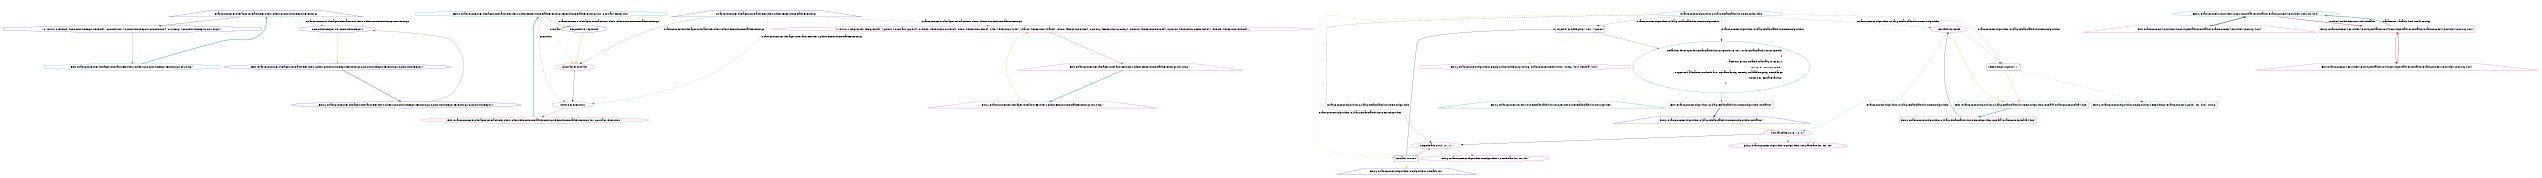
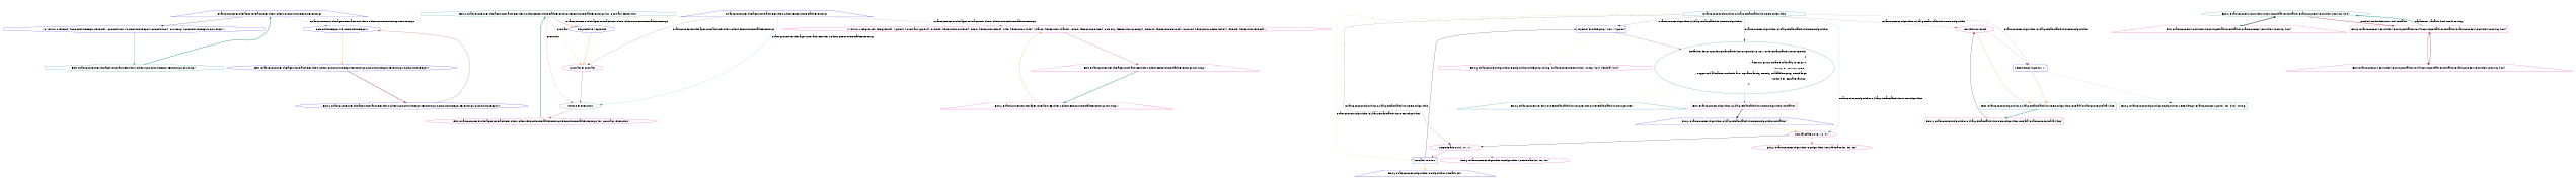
  digraph {
    node [cluster="QuantConnect.Algorithm.CSharp.FinancialAdvisorDemoAlgorithm.Initialize()" color=deeppink file="FinancialAdvisorDemoAlgorithm.cs" shape=octagon span="43-43"]
    edge [color=brown style=solid]
    n1 [cluster="QuantConnect.Brokerages.InteractiveBrokers.Client.CommissionReportEventArgs.ToString()" color=blue file="CommissionReportEventArgs.cs" label="QuantConnect.Brokerages.InteractiveBrokers.Client.CommissionReportEventArgs" shape=trapezium span=""]
    n2 [cluster="QuantConnect.Brokerages.InteractiveBrokers.Client.CommissionReportEventArgs.ToString()" color=blue community=0 file="CommissionReportEventArgs.cs" label="10: return $''ExecId: {CommissionReport.ExecId}, Commission: {CommissionReport.Commission}, Currency: {CommissionReport.Currency}'';"]
    n3 [cluster="QuantConnect.Brokerages.InteractiveBrokers.Client.CommissionReportEventArgs.CommissionReportEventArgs(CommissionReport)" color=blue file="CommissionReportEventArgs.cs" label="CommissionReport = commissionReport" span="35-35"]
    n4 [cluster="QuantConnect.Brokerages.InteractiveBrokers.Client.CommissionReportEventArgs.ToString()" color=teal file="CommissionReportEventArgs.cs" label="Exit QuantConnect.Brokerages.InteractiveBrokers.Client.CommissionReportEventArgs.ToString()" span="41-41"]
    n5 [cluster="QuantConnect.Brokerages.InteractiveBrokers.Client.CommissionReportEventArgs.CommissionReportEventArgs(CommissionReport)" color=blue file="CommissionReportEventArgs.cs" label="Exit QuantConnect.Brokerages.InteractiveBrokers.Client.CommissionReportEventArgs.CommissionReportEventArgs(CommissionReport)" shape=ellipse span="33-33"]
    n6 [cluster="QuantConnect.Brokerages.InteractiveBrokers.Client.CommissionReportEventArgs.CommissionReportEventArgs(CommissionReport)" color=blue file="CommissionReportEventArgs.cs" label="Entry QuantConnect.Brokerages.InteractiveBrokers.Client.CommissionReportEventArgs.CommissionReportEventArgs(CommissionReport)" shape=ellipse span="33-33"]
    n7 [cluster="QuantConnect.Brokerages.InteractiveBrokers.Client.ExecutionDetailsEventArgs.ExecutionDetailsEventArgs(int, Contract, Execution)" color=teal file="ExecutionDetailsEventArgs.cs" label="Entry QuantConnect.Brokerages.InteractiveBrokers.Client.ExecutionDetailsEventArgs.ExecutionDetailsEventArgs(int, Contract, Execution)"]
    n8 [cluster="QuantConnect.Brokerages.InteractiveBrokers.Client.ExecutionDetailsEventArgs.ExecutionDetailsEventArgs(int, Contract, Execution)" color=blue file="ExecutionDetailsEventArgs.cs" label="RequestId = requestId" span="45-45"]
    n9 [cluster="QuantConnect.Brokerages.InteractiveBrokers.Client.ExecutionDetailsEventArgs.ExecutionDetailsEventArgs(int, Contract, Execution)" file="ExecutionDetailsEventArgs.cs" label="Contract = contract" span="46-46"]
    n10 [cluster="QuantConnect.Brokerages.InteractiveBrokers.Client.ExecutionDetailsEventArgs.ExecutionDetailsEventArgs(int, Contract, Execution)" color=teal file="ExecutionDetailsEventArgs.cs" label="Method = execution" span="47-47"]
    n11 [cluster="QuantConnect.Brokerages.InteractiveBrokers.Client.ExecutionDetailsEventArgs.ExecutionDetailsEventArgs(int, Contract, Execution)" file="ExecutionDetailsEventArgs.cs" label="Exit QuantConnect.Brokerages.InteractiveBrokers.Client.ExecutionDetailsEventArgs.ExecutionDetailsEventArgs(int, Contract, Execution)" shape=ellipse]
    n12 [cluster="QuantConnect.Brokerages.InteractiveBrokers.Client.ExecutionDetailsEventArgs.ToString()" file="ExecutionDetailsEventArgs.cs" label="Entry QuantConnect.Brokerages.InteractiveBrokers.Client.ExecutionDetailsEventArgs.ToString()" shape=trapezium span="53-53"]
    n13 [cluster="QuantConnect.Brokerages.InteractiveBrokers.Client.ExecutionDetailsEventArgs.ToString()" community=0 file="ExecutionDetailsEventArgs.cs" label="7: return $''RequestId: {RequestId}, Symbol: {Contract.Symbol}, OrderId: {Execution.OrderId}, Time: {Execution.Time}, Side: {Execution.Side}, Shares: {Execution.Shares}, Price: {Execution.Price}, CumQty: {Execution.CumQty}, PermId: {Execution.PermId}, Account: {Execution.AcctNumber}, ExecId: {Execution.ExecId}'';" shape=ellipse span="55-55"]
    n14 [cluster="QuantConnect.Brokerages.InteractiveBrokers.Client.ExecutionDetailsEventArgs.ToString()" file="ExecutionDetailsEventArgs.cs" label="Exit QuantConnect.Brokerages.InteractiveBrokers.Client.ExecutionDetailsEventArgs.ToString()" shape=trapezium span="53-53"]
    n15 [color=blue file="ExecutionDetailsEventArgs.cs" label="QuantConnect.Brokerages.InteractiveBrokers.Client.ExecutionDetailsEventArgs" shape=trapezium cluster="" span=""]
    n16 [cluster="QuantConnect.Algorithm.QCAlgorithm.AddEquity(string, QuantConnect.Resolution, string, bool, decimal, bool)" label="Entry QuantConnect.Algorithm.QCAlgorithm.AddEquity(string, QuantConnect.Resolution, string, bool, decimal, bool)" span="1350-1350"]
    n17 [color=blue label="Entry QuantConnect.Algorithm.CSharp.FinancialAdvisorDemoAlgorithm.Initialize()" shape=trapezium span="35-35"]
    n18 [label="SetStartDate(2013, 10, 07)" shape=ellipse span="37-37"]
    n19 [label="SetEndDate(2013, 10, 11)" span="38-38"]
    n20 [cluster="QuantConnect.Algorithm.QCAlgorithm.SetStartDate(int, int, int)" label="Entry QuantConnect.Algorithm.QCAlgorithm.SetStartDate(int, int, int)" shape=ellipse span="1076-1076"]
    n21 [color=blue label="SetCash(100000)" shape=note span="39-39"]
    n22 [cluster="QuantConnect.Algorithm.QCAlgorithm.SetEndDate(int, int, int)" label="Entry QuantConnect.Algorithm.QCAlgorithm.SetEndDate(int, int, int)" span="1101-1101"]
    n23 [color=blue label="_symbol = AddEquity(''SPY'').Symbol" shape=note span="41-41"]
    n24 [cluster="QuantConnect.Algorithm.QCAlgorithm.SetCash(int)" color=blue label="Entry QuantConnect.Algorithm.QCAlgorithm.SetCash(int)" shape=trapezium span="1025-1025"]
    n25 [color=teal label="DefaultOrderProperties.FinancialAdvisorProperties = new OrderFinancialAdvisorProperties\r\n            {\r\n                // account group created manually in IB/TWS\r\n                Group = ''TestGroupEQ'',\r\n                // supported allocation methods are: EqualQuantity, NetLiq, AvailableEquity, PctChange\r\n                Method = ''EqualQuantity''\r\n            }" shape=ellipse span="47-53"]
    n26 [label="Exit QuantConnect.Algorithm.CSharp.FinancialAdvisorDemoAlgorithm.Initialize()" shape=note span="35-35"]
    n27 [cluster="QuantConnect.Orders.OrderFinancialAdvisorProperties.OrderFinancialAdvisorProperties()" color=teal label="Entry QuantConnect.Orders.OrderFinancialAdvisorProperties.OrderFinancialAdvisorProperties()" shape=trapezium span="21-21"]
    n28 [cluster="QuantConnect.Algorithm.CSharp.FinancialAdvisorDemoAlgorithm.OnData(QuantConnect.Data.Slice)" label="Entry QuantConnect.Algorithm.CSharp.FinancialAdvisorDemoAlgorithm.OnData(QuantConnect.Data.Slice)" shape=note span="74-74"]
    n29 [cluster="QuantConnect.Algorithm.CSharp.FinancialAdvisorDemoAlgorithm.OnData(QuantConnect.Data.Slice)" label="!Portfolio.Invested" span="76-76"]
    n30 [cluster="QuantConnect.Algorithm.CSharp.FinancialAdvisorDemoAlgorithm.OnData(QuantConnect.Data.Slice)" color=blue label="SetHoldings(_symbol, 1)" shape=note span="80-80"]
    n31 [cluster="QuantConnect.Algorithm.CSharp.FinancialAdvisorDemoAlgorithm.OnData(QuantConnect.Data.Slice)" color=teal label="Exit QuantConnect.Algorithm.CSharp.FinancialAdvisorDemoAlgorithm.OnData(QuantConnect.Data.Slice)" shape=note span="74-74"]
    n32 [cluster="QuantConnect.Algorithm.QCAlgorithm.SetHoldings(QuantConnect.Symbol, int, bool, string)" color=teal label="Entry QuantConnect.Algorithm.QCAlgorithm.SetHoldings(QuantConnect.Symbol, int, bool, string)" shape=note span="860-860"]
    n33 [color=teal label="QuantConnect.Algorithm.CSharp.FinancialAdvisorDemoAlgorithm" cluster="" span=""]
    n34 [cluster="QuantConnect.Securities.ISecurityInitializer.Initialize(QuantConnect.Securities.Security, bool)" color=teal file="InteractiveBrokersBrokerage.cs" label="Entry QuantConnect.Securities.ISecurityInitializer.Initialize(QuantConnect.Securities.Security, bool)" shape=ellipse span="28-28"]
    n35 [cluster="QuantConnect.Securities.ISecurityInitializer.Initialize(QuantConnect.Securities.Security, bool)" file="InteractiveBrokersBrokerage.cs" label="Exit QuantConnect.Securities.ISecurityInitializer.Initialize(QuantConnect.Securities.Security, bool)" shape=trapezium span="28-28"]
    n36 [cluster="QuantConnect.Securities.SecurityInitializer.NullSecurityInitializer.Initialize(QuantConnect.Securities.Security, bool)" file="InteractiveBrokersBrokerage.cs" label="Entry QuantConnect.Securities.SecurityInitializer.NullSecurityInitializer.Initialize(QuantConnect.Securities.Security, bool)" shape=note]
    n37 [cluster="QuantConnect.Securities.SecurityInitializer.NullSecurityInitializer.Initialize(QuantConnect.Securities.Security, bool)" file="InteractiveBrokersBrokerage.cs" label="Exit QuantConnect.Securities.SecurityInitializer.NullSecurityInitializer.Initialize(QuantConnect.Securities.Security, bool)" shape=trapezium]
    n1 -> n2 [color=black]
    n1 -> n3 [color=teal label="QuantConnect.Brokerages.InteractiveBrokers.Client.CommissionReportEventArgs" style=dashed]
    n2 -> n4 [color=teal]
    n3 -> n5 [color=darkorange]
    n4 -> n1 [color=teal style=bold]
    n5 -> n6 [style=bold]
    n6 -> n3
    n7 -> n8
    n7 -> n9 [color=darkorange label=Contract style=dashed]
    n7 -> n10 [label=Execution style=dashed]
    n8 -> n9 [color=darkorange]
-   n9 -> n10 [color=black]
+   n9 -> n10
    n10 -> n11
    n11 -> n7 [color=teal style=bold]
    n12 -> n13 [color=darkorange]
    n13 -> n14
    n14 -> n12 [color=teal style=bold]
    n15 -> n8 [color=darkorange label="QuantConnect.Brokerages.InteractiveBrokers.Client.ExecutionDetailsEventArgs" style=dashed]
    n15 -> n9 [color=black label="QuantConnect.Brokerages.InteractiveBrokers.Client.ExecutionDetailsEventArgs" style=dashed]
    n15 -> n10 [color=teal label="QuantConnect.Brokerages.InteractiveBrokers.Client.ExecutionDetailsEventArgs" style=dashed]
    n15 -> n13 [label="QuantConnect.Brokerages.InteractiveBrokers.Client.ExecutionDetailsEventArgs" style=dashed]
    n17 -> n18 [color=darkorange]
    n18 -> n19 [color=black]
    n18 -> n20 [style=dotted]
-   n21 -> n19
+   n19 -> n21
    n19 -> n22 [color=teal style=dotted]
    n21 -> n23 [color=black]
    n21 -> n24 [color=darkorange style=dotted]
    n23 -> n16 [color=darkorange style=dotted]
    n23 -> n25
    n25 -> n26 [color=teal]
    n25 -> n27 [color=darkorange style=dotted]
    n26 -> n17 [color=black style=bold]
    n28 -> n29 [color=black]
    n29 -> n30 [style=dashed]
    n29 -> n31 [color=darkorange]
    n30 -> n31 [color=darkorange]
    n30 -> n32 [color=black style=dotted]
    n31 -> n28 [color=teal style=bold]
-   n29 -> n18 [color=teal label="QuantConnect.Algorithm.CSharp.FinancialAdvisorDemoAlgorithm" style=dashed]
+   n33 -> n18 [color=teal label="QuantConnect.Algorithm.CSharp.FinancialAdvisorDemoAlgorithm" style=dashed]
    n33 -> n19 [color=black label="QuantConnect.Algorithm.CSharp.FinancialAdvisorDemoAlgorithm" style=dashed]
    n33 -> n21 [color=darkorange label="QuantConnect.Algorithm.CSharp.FinancialAdvisorDemoAlgorithm" style=dashed]
    n33 -> n23 [color=black label="QuantConnect.Algorithm.CSharp.FinancialAdvisorDemoAlgorithm" style=dashed]
    n33 -> n25 [color=black label="QuantConnect.Algorithm.CSharp.FinancialAdvisorDemoAlgorithm" style=dashed]
    n33 -> n29 [label="QuantConnect.Algorithm.CSharp.FinancialAdvisorDemoAlgorithm" style=dashed]
    n33 -> n30 [label="QuantConnect.Algorithm.CSharp.FinancialAdvisorDemoAlgorithm" style=dashed]
    n34 -> n35 [color=teal]
    n34 -> n36 [label="method methodReturn void Initialize" style=bold]
    n35 -> n34 [color=black style=bold]
    n36 -> n34 [color=teal label="Parameter variable bool seedSecurity" style=bold]
    n36 -> n37 [color=black]
    n37 -> n36 [style=bold]
  }
